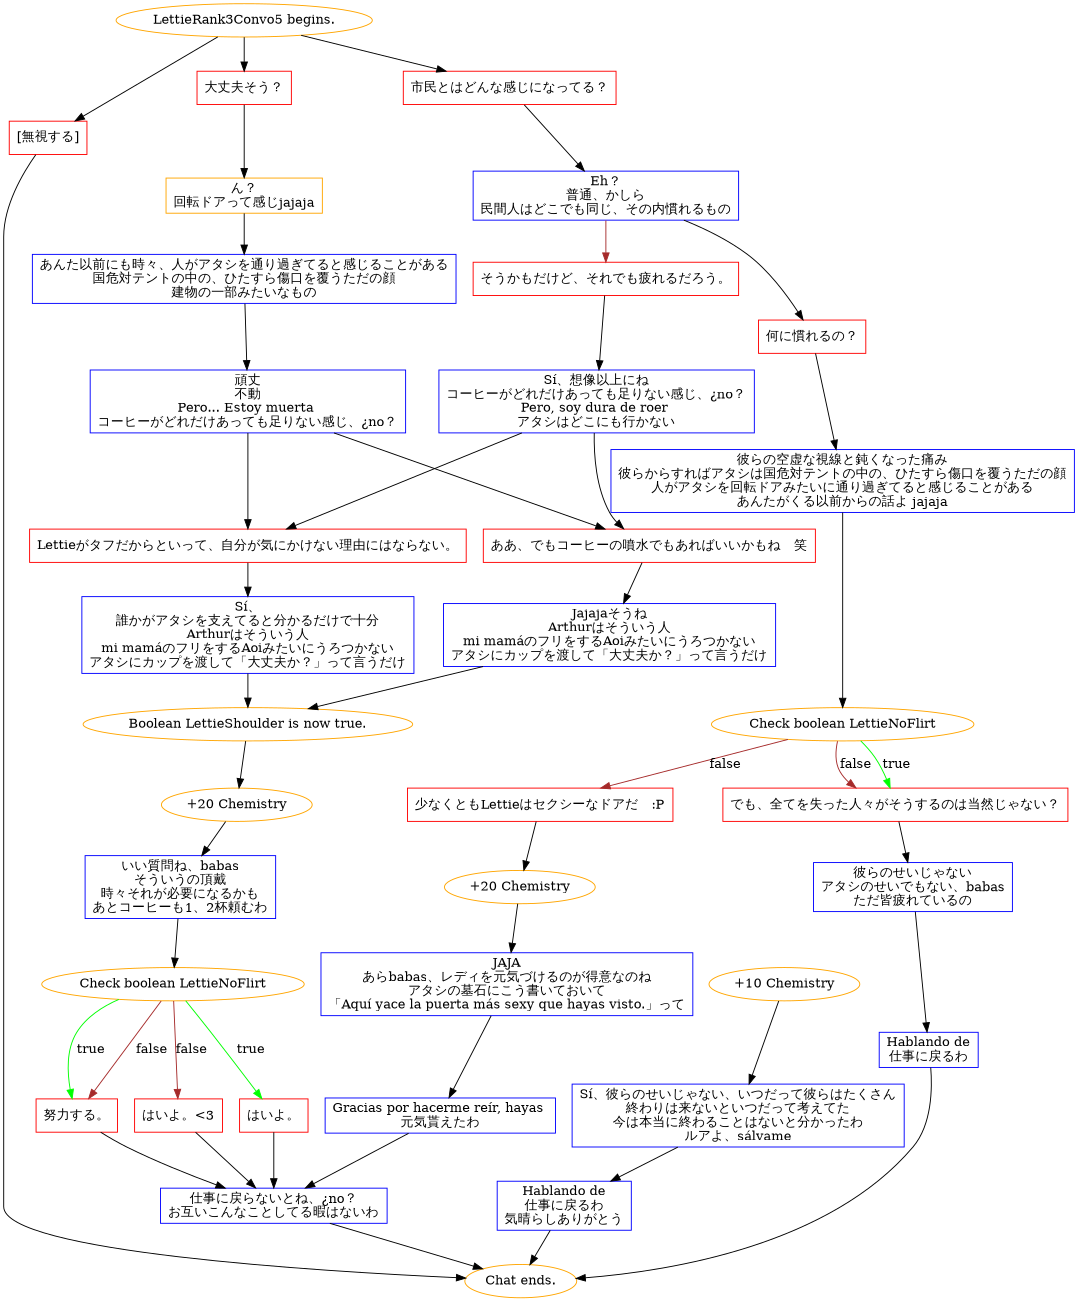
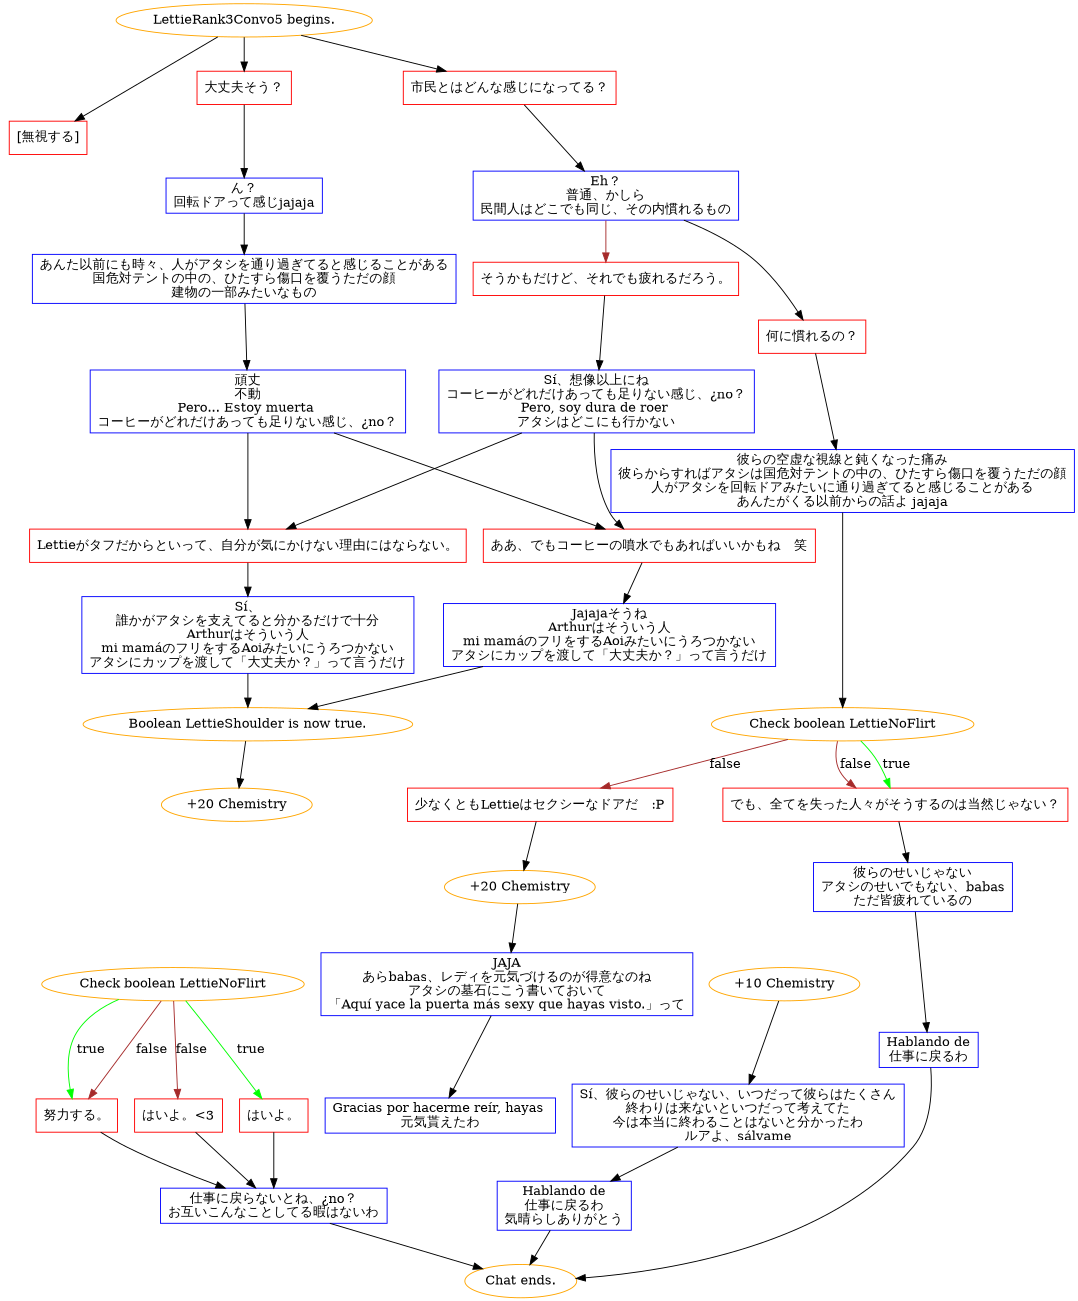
  digraph {
    node [color=blue shape=box]
    "LettieRank3Convo5 begins." [color=orange shape=""]
    n2 [color=red label="大丈夫そう？"]
    n3 [color=red label="市民とはどんな感じになってる？"]
    n4 [color=red label="[無視する]"]
-   n5 [color=orange label="ん？\n回転ドアって感じjajaja"]
+   n5 [label="ん？\n回転ドアって感じjajaja"]
    n6 [label="Eh？\n普通、かしら\n民間人はどこでも同じ、その内慣れるもの"]
    "Chat ends." [color=orange shape=""]
    n8 [label="あんた以前にも時々、人がアタシを通り過ぎてると感じることがある\n国危対テントの中の、ひたすら傷口を覆うただの顔\n建物の一部みたいなもの"]
    n9 [color=red label="そうかもだけど、それでも疲れるだろう。"]
    n10 [color=red label="何に慣れるの？"]
    n11 [label="頑丈\n不動\nPero... Estoy muerta \nコーヒーがどれだけあっても足りない感じ、¿no？"]
    n12 [label="Sí、想像以上にね\nコーヒーがどれだけあっても足りない感じ、¿no？\nPero, soy dura de roer \nアタシはどこにも行かない"]
    n13 [label="彼らの空虚な視線と鈍くなった痛み\n彼らからすればアタシは国危対テントの中の、ひたすら傷口を覆うただの顔\n人がアタシを回転ドアみたいに通り過ぎてると感じることがある\nあんたがくる以前からの話よ jajaja"]
    n14 [color=red label="Lettieがタフだからといって、自分が気にかけない理由にはならない。"]
    n15 [color=red label="ああ、でもコーヒーの噴水でもあればいいかもね　笑"]
    n16 [color=orange label="Check boolean LettieNoFlirt" shape=""]
    n17 [label="Sí、\n誰かがアタシを支えてると分かるだけで十分\nArthurはそういう人\nmi mamáのフリをするAoiみたいにうろつかない\nアタシにカップを渡して「大丈夫か？」って言うだけ"]
    n18 [label="Jajajaそうね\nArthurはそういう人\nmi mamáのフリをするAoiみたいにうろつかない\nアタシにカップを渡して「大丈夫か？」って言うだけ"]
    n19 [color=red label="でも、全てを失った人々がそうするのは当然じゃない？"]
    n20 [color=red label="少なくともLettieはセクシーなドアだ　:P"]
    n21 [color=orange label="Boolean LettieShoulder is now true." shape=""]
    n22 [label="彼らのせいじゃない\nアタシのせいでもない、babas\nただ皆疲れているの"]
    n23 [color=orange label="+20 Chemistry" shape=""]
    n24 [color=orange label="+20 Chemistry" shape=""]
    n25 [label="Hablando de\n仕事に戻るわ"]
    n26 [color=orange label="+10 Chemistry" shape=""]
    n27 [label="Sí、彼らのせいじゃない、いつだって彼らはたくさん\n終わりは来ないといつだって考えてた\n今は本当に終わることはないと分かったわ\nルアよ、sálvame"]
    n28 [label="JAJA\nあらbabas、レディを元気づけるのが得意なのね\nアタシの墓石にこう書いておいて\n「Aquí yace la puerta más sexy que hayas visto.」って"]
-   n29 [label="いい質問ね、babas\nそういうの頂戴\n時々それが必要になるかも\nあとコーヒーも1、2杯頼むわ"]
    n30 [label="Hablando de\n仕事に戻るわ\n気晴らしありがとう"]
    n31 [label="Gracias por hacerme reír, hayas \n元気貰えたわ"]
    n32 [color=orange label="Check boolean LettieNoFlirt" shape=""]
    n33 [label="仕事に戻らないとね、¿no？\nお互いこんなことしてる暇はないわ"]
    n34 [color=red label="はいよ。"]
    n35 [color=red label="努力する。"]
    n36 [color=red label="はいよ。<3"]
    "LettieRank3Convo5 begins." -> n2
    "LettieRank3Convo5 begins." -> n3
    "LettieRank3Convo5 begins." -> n4
    n2 -> n5
    n3 -> n6
-   n4 -> "Chat ends."
    n5 -> n8
    n6 -> n9 [color=brown]
    n6 -> n10
    n8 -> n11
    n9 -> n12
    n10 -> n13
    n11 -> n14
    n11 -> n15
    n12 -> n14
    n12 -> n15
    n13 -> n16
    n14 -> n17
    n15 -> n18
    n16 -> n19 [color=green label=true]
    n16 -> n19 [color=brown label=false]
    n16 -> n20 [color=brown label=false]
    n17 -> n21
    n18 -> n21
    n19 -> n22
    n20 -> n23
    n21 -> n24
    n22 -> n25
    n23 -> n28
-   n24 -> n29
    n25 -> "Chat ends."
    n26 -> n27
    n27 -> n30
    n28 -> n31
-   n29 -> n32
    n30 -> "Chat ends."
-   n31 -> n33
    n32 -> n34 [color=green label=true]
    n32 -> n35 [color=green label=true]
    n32 -> n35 [color=brown label=false]
    n32 -> n36 [color=brown label=false]
    n33 -> "Chat ends."
    n34 -> n33
    n35 -> n33
    n36 -> n33
  }
